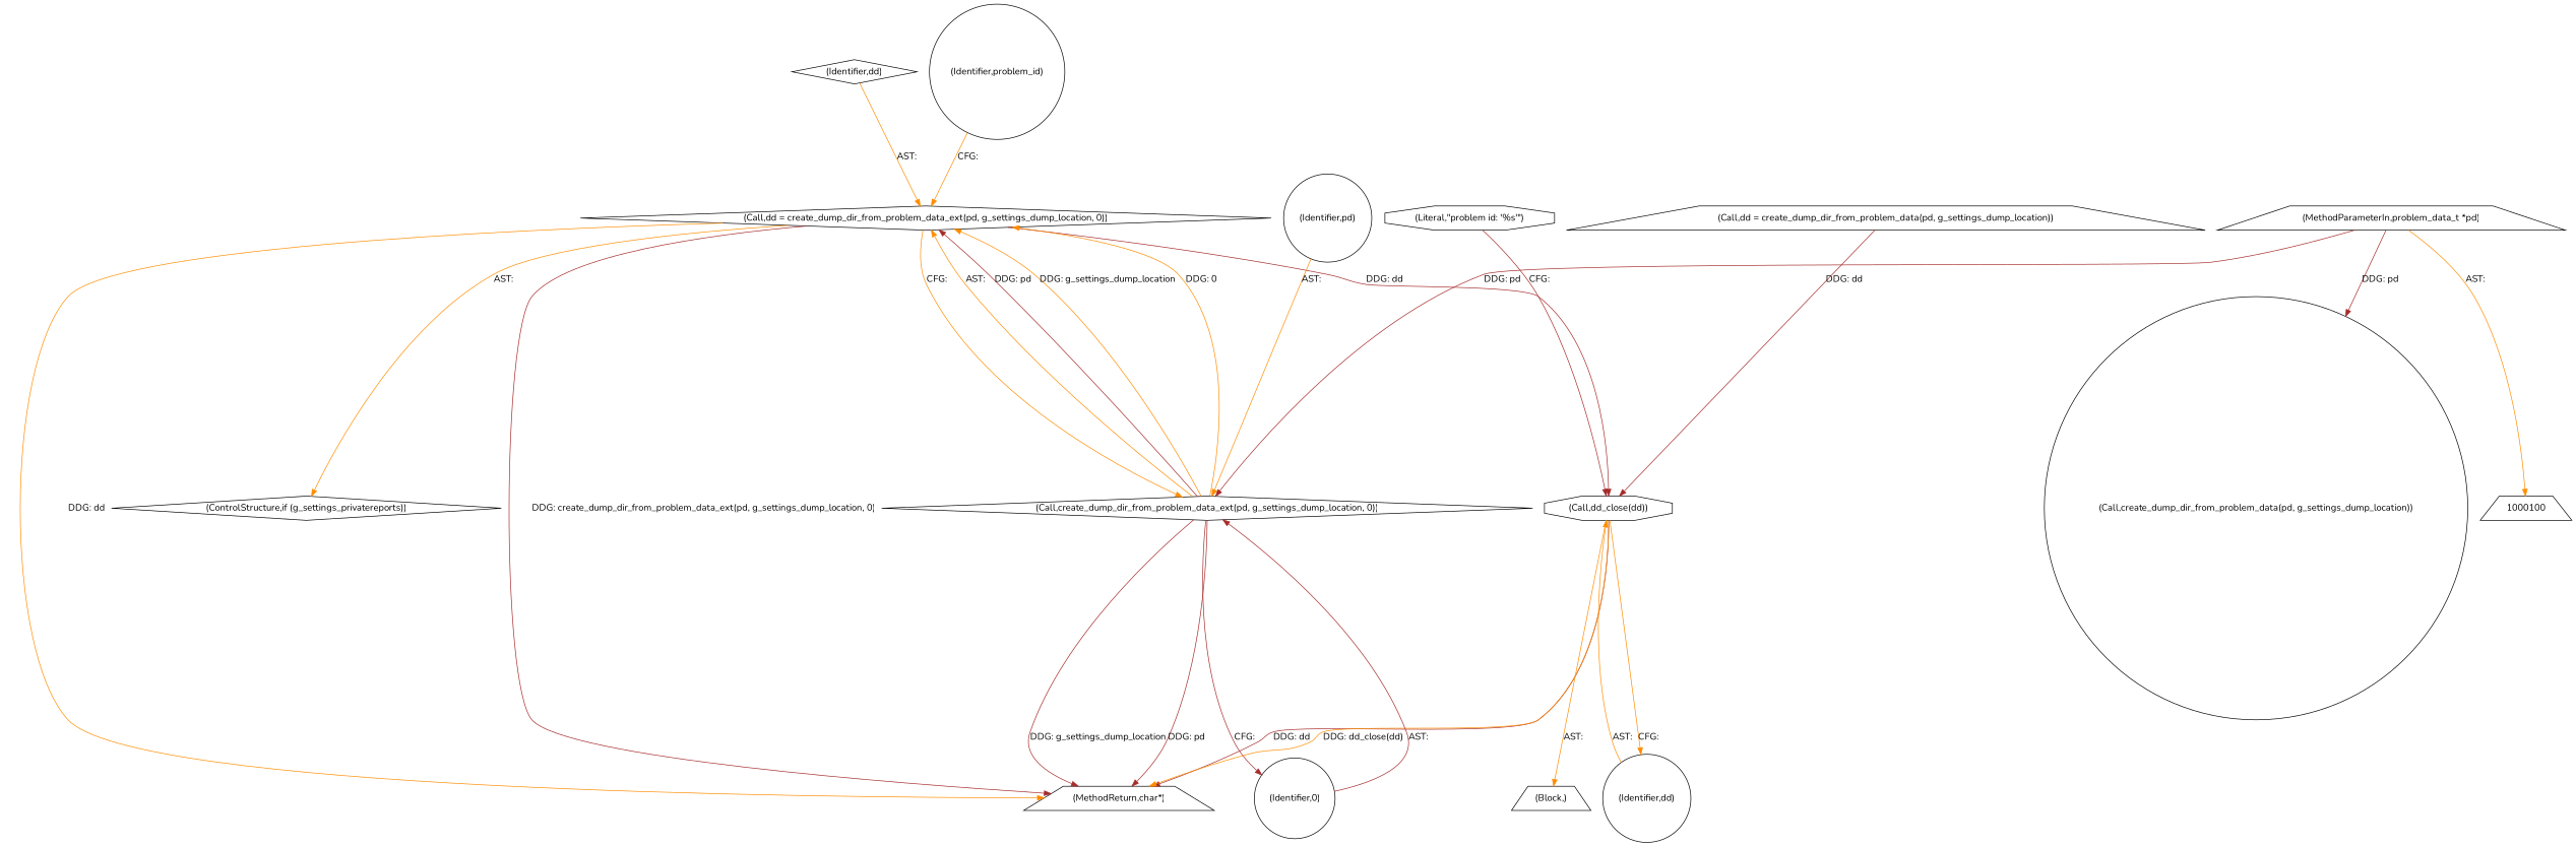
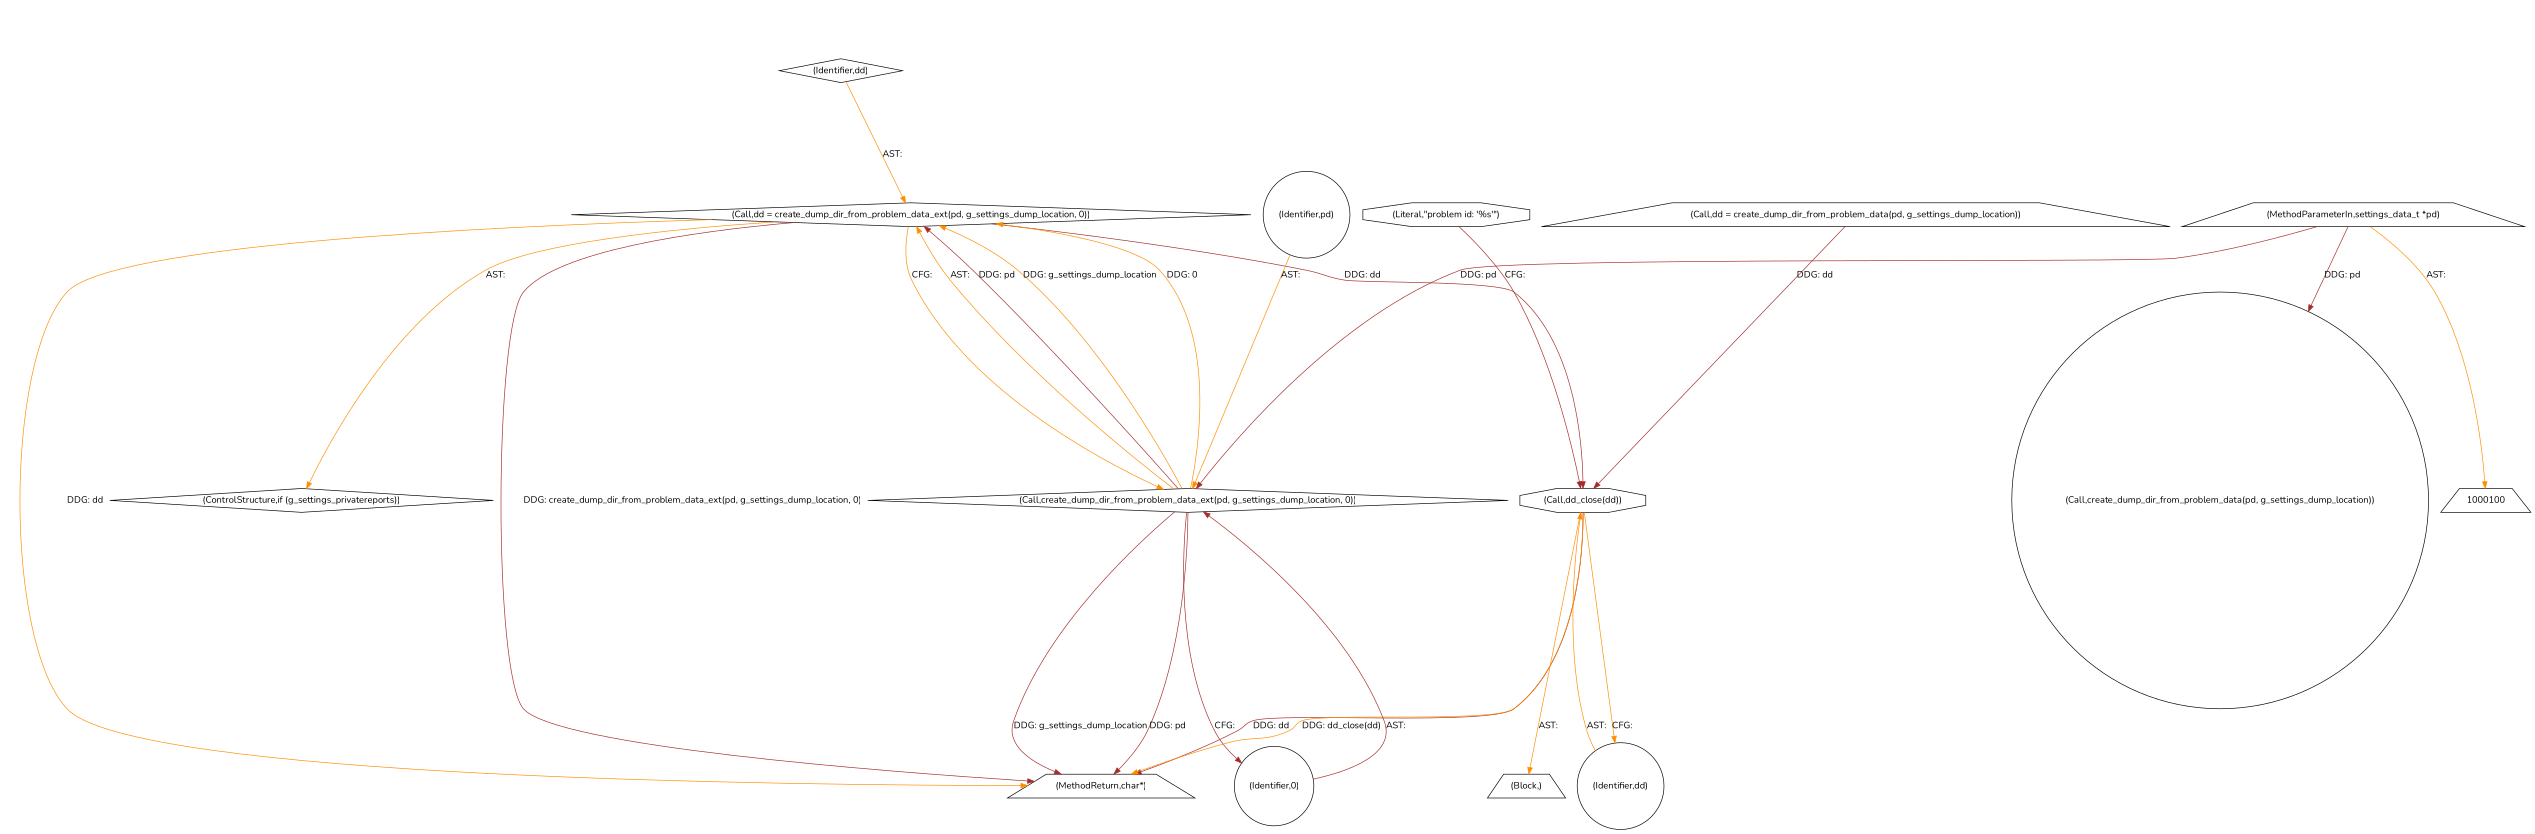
  digraph {
    fontname=Nunito
    node [fontname=Nunito shape=trapezium]
    edge [color=darkorange fontname=Nunito]
    n1 [label="(Call,dd = create_dump_dir_from_problem_data_ext(pd, g_settings_dump_location, 0))" shape=diamond]
    n2 [label="(Call,create_dump_dir_from_problem_data_ext(pd, g_settings_dump_location, 0))" shape=diamond]
    n3 [label="(Call,dd_close(dd))" shape=octagon]
    n4 [label="(MethodReturn,char*)"]
    n5 [label="(ControlStructure,if (g_settings_privatereports))" shape=diamond]
    n6 [label="(Identifier,0)" shape=circle]
    n7 [label="(Block,)"]
    n8 [label="(Identifier,dd)" shape=circle]
-   n9 [label="(MethodParameterIn,problem_data_t *pd)"]
+   n9 [label="(MethodParameterIn,settings_data_t *pd)"]
    n10 [label="(Call,create_dump_dir_from_problem_data(pd, g_settings_dump_location))" shape=circle]
    1000100
    n12 [label="(Literal,\"problem id: '%s'\")" shape=octagon]
    n13 [label="(Call,dd = create_dump_dir_from_problem_data(pd, g_settings_dump_location))"]
    n14 [label="(Identifier,dd)" shape=diamond]
    n15 [label="(Identifier,pd)" shape=circle]
-   n16 [label="(Identifier,problem_id)" shape=circle]
    n1 -> n2 [label="CFG: "]
    n1 -> n3 [color=brown label="DDG: dd"]
    n1 -> n4 [color=brown label="DDG: create_dump_dir_from_problem_data_ext(pd, g_settings_dump_location, 0)"]
    n1 -> n4 [label="DDG: dd"]
    n1 -> n5 [label="AST: "]
    n2 -> n1 [label="AST: "]
    n2 -> n1 [color=brown label="DDG: pd"]
    n2 -> n1 [label="DDG: g_settings_dump_location"]
    n2 -> n1 [label="DDG: 0"]
    n2 -> n4 [color=brown label="DDG: g_settings_dump_location"]
    n2 -> n4 [color=brown label="DDG: pd"]
    n2 -> n6 [color=brown label="CFG: "]
    n3 -> n4 [color=brown label="DDG: dd"]
    n3 -> n4 [label="DDG: dd_close(dd)"]
    n3 -> n7 [label="AST: "]
    n3 -> n8 [label="CFG: "]
    n6 -> n2 [color=brown label="AST: "]
    n8 -> n3 [label="AST: "]
    n9 -> n2 [color=brown label="DDG: pd"]
    n9 -> n10 [color=brown label="DDG: pd"]
    n9 -> 1000100 [label="AST: "]
    n12 -> n3 [color=brown label="CFG: "]
    n13 -> n3 [color=brown label="DDG: dd"]
    n14 -> n1 [label="AST: "]
    n15 -> n2 [label="AST: "]
-   n16 -> n1 [label="CFG: "]
  }
